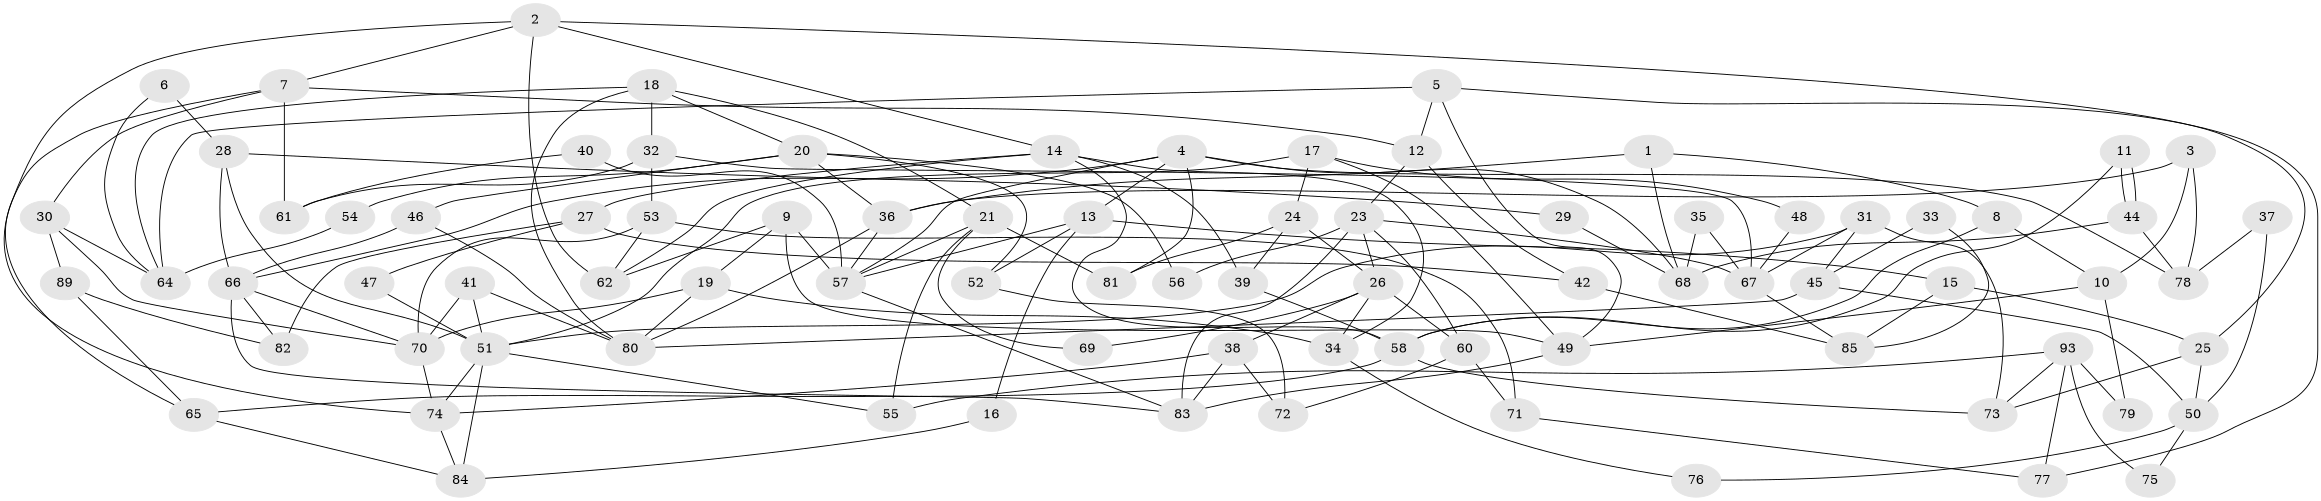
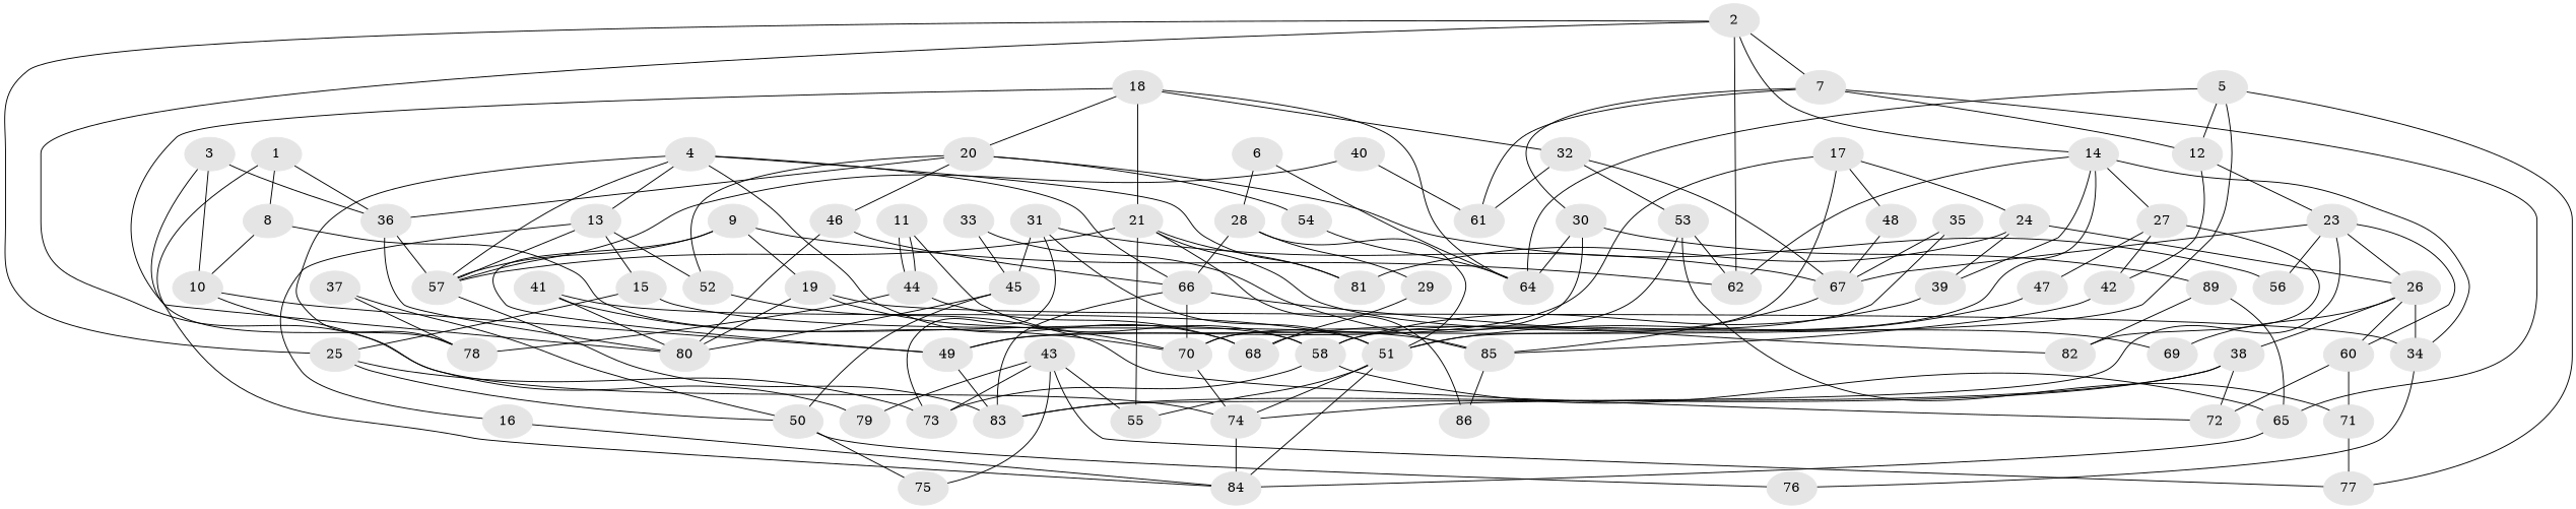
  graph {
    node [color=gray90 style=filled]
    1
    8
    36
    84
    10
    58
    57
    80
    2
    7
    14
    25
    62
    74
    12
    30
    61
    65
    27
    34
    39
    50
    73
    3
    78
    49
    79
    4
    13
    66
    68
    81
    15
    16
    52
    83
    70
    82
    5
    64
    77
    23
    42
    6
    28
    51
    29
    n48 [label=89]
    9
    19
    11
    44
    56
    26
    60
    67
    85
    72
    47
    76
+   86
    17
    24
    48
    35
    55
    18
    20
    21
    32
    46
    54
    69
    53
    38
    71
    75
    31
    45
    33
    37
    40
    41
-   43 [label=93]
+   43
    1 -- 8
    1 -- 36
-   1 -- 68
+   1 -- 84
    8 -- 10
    8 -- 58
    36 -- 57
    36 -- 80
    10 -- 49
    10 -- 79
    58 -- 65
    58 -- 73
    57 -- 83
    2 -- 7
    2 -- 14
    2 -- 25
    2 -- 62
    2 -- 74
    7 -- 12
    7 -- 30
    7 -- 61
    7 -- 65
    14 -- 58
    14 -- 62
    14 -- 27
    14 -- 34
    14 -- 39
    25 -- 50
    25 -- 73
    74 -- 84
    12 -- 23
    12 -- 42
    30 -- 70
    30 -- 64
    30 -- n48
    65 -- 84
    27 -- 82
    27 -- 42
    27 -- 47
    34 -- 76
    39 -- 58
    50 -- 76
    50 -- 75
    3 -- 36
    3 -- 10
    3 -- 78
    49 -- 83
    4 -- 57
    4 -- 78
    4 -- 13
    4 -- 66
    4 -- 68
    4 -- 81
    13 -- 57
    13 -- 15
    13 -- 16
    13 -- 52
    66 -- 83
    66 -- 70
    66 -- 82
    15 -- 25
    15 -- 85
    16 -- 84
    52 -- 72
    70 -- 74
    5 -- 12
    5 -- 49
    5 -- 64
    5 -- 77
    23 -- 83
    23 -- 56
    23 -- 26
    23 -- 60
    23 -- 67
    42 -- 85
    6 -- 64
    6 -- 28
    28 -- 66
    28 -- 51
    28 -- 29
    51 -- 84
    51 -- 74
    51 -- 55
    29 -- 68
    n48 -- 65
    n48 -- 82
    9 -- 57
    9 -- 62
    9 -- 49
    9 -- 19
    19 -- 80
    19 -- 34
    19 -- 70
    11 -- 58
    11 -- 44
    11 -- 44
    44 -- 78
    44 -- 68
    26 -- 34
    26 -- 60
    26 -- 69
    26 -- 38
    60 -- 72
    60 -- 71
    67 -- 85
+   85 -- 86
    47 -- 51
    17 -- 49
    17 -- 51
    17 -- 24
    17 -- 48
    24 -- 39
    24 -- 81
    24 -- 26
    48 -- 67
    35 -- 68
    35 -- 67
    18 -- 80
    18 -- 64
    18 -- 20
    18 -- 21
    18 -- 32
    20 -- 36
    20 -- 52
    20 -- 56
    20 -- 46
    20 -- 54
    21 -- 57
    21 -- 81
+   21 -- 86
    21 -- 55
    21 -- 69
    32 -- 61
    32 -- 67
    32 -- 53
    46 -- 80
    46 -- 66
    54 -- 64
    53 -- 62
    53 -- 70
    53 -- 71
    38 -- 74
    38 -- 83
    38 -- 72
    71 -- 77
    31 -- 73
    31 -- 51
    31 -- 67
    31 -- 45
    45 -- 80
    45 -- 50
    33 -- 85
    33 -- 45
    37 -- 50
    37 -- 78
    40 -- 57
    40 -- 61
    41 -- 80
    41 -- 70
    41 -- 51
    43 -- 73
    43 -- 79
    43 -- 77
    43 -- 55
    43 -- 75
  }
